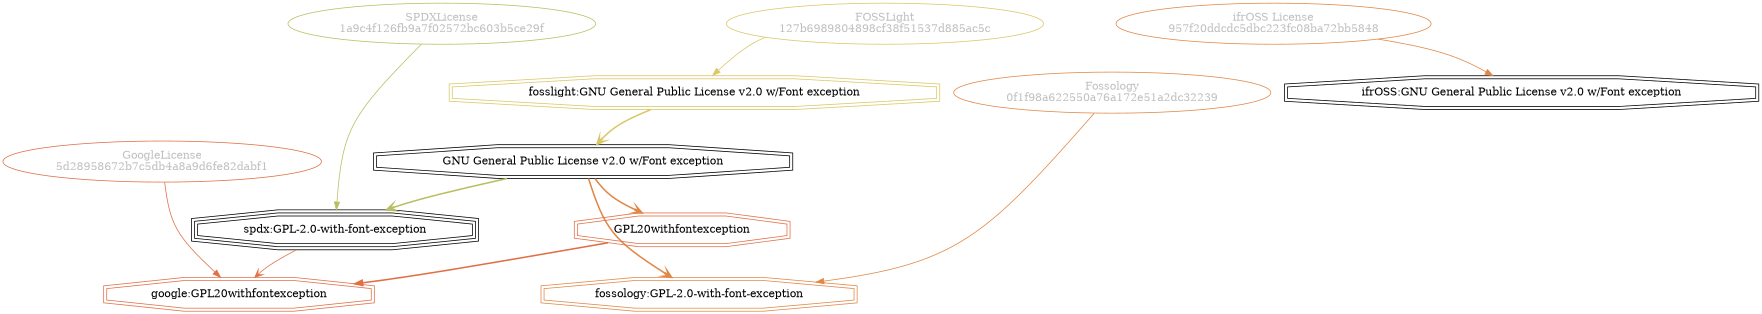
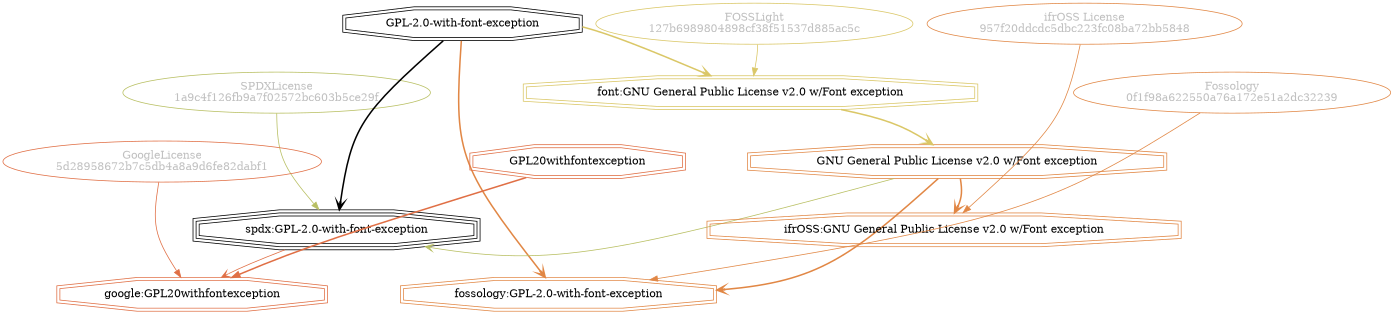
  strict digraph {
    splines=curved
    node [color="#e18745" shape=doubleoctagon]
    edge [color="#e18745" weight=0.7 arrowhead=vee style=bold]
    n1 [color="#b8bf62" fillcolor="beige;1" fontcolor=gray label="SPDXLicense\n1a9c4f126fb9a7f02572bc603b5ce29f" shape=ellipse]
    n2 [label="spdx:GPL-2.0-with-font-exception" shape=tripleoctagon color=""]
    n3 [color="#e06f45" label="google:GPL20withfontexception"]
+   n4 [label="GPL-2.0-with-font-exception" color=""]
    n5 [label="fossology:GPL-2.0-with-font-exception"]
-   n6 [color="#dac767" label="fosslight:GNU General Public License v2.0 w/Font exception"]
-   n7 [label="GNU General Public License v2.0 w/Font exception" color=""]
-   n8 [color=black label="ifrOSS:GNU General Public License v2.0 w/Font exception"]
+   n6 [color="#dac767" label="font:GNU General Public License v2.0 w/Font exception"]
+   n7 [label="GNU General Public License v2.0 w/Font exception"]
+   n8 [label="ifrOSS:GNU General Public License v2.0 w/Font exception"]
    n9 [color="#e06f45" fillcolor="beige;1" fontcolor=gray label="GoogleLicense\n5d28958672b7c5db4a8a9d6fe82dabf1" shape=ellipse]
    n10 [color="#e06f45" label=GPL20withfontexception]
    n11 [fillcolor="beige;1" fontcolor=gray label="Fossology\n0f1f98a622550a76a172e51a2dc32239" shape=ellipse]
    n12 [color="#dac767" fillcolor="beige;1" fontcolor=gray label="FOSSLight\n127b6989804898cf38f51537d885ac5c" shape=ellipse]
    n13 [fillcolor="beige;1" fontcolor=gray label="ifrOSS License\n957f20ddcdc5dbc223fc08ba72bb5848" shape=ellipse]
    n1 -> n2 [color="#b8bf62" weight=0.5 arrowhead="" style=""]
    n2 -> n3 [color="#e06f45" style=solid]
+   n4 -> n2 [color=""]
+   n4 -> n5
+   n4 -> n6 [color="#dac767"]
    n6 -> n7 [color="#dac767"]
-   n7 -> n2 [color="#b8bf62"]
+   n7 -> n2 [color="#b8bf62" style=solid]
    n7 -> n5
-   n7 -> n10
+   n7 -> n8
    n9 -> n3 [color="#e06f45" weight=0.5 arrowhead="" style=""]
    n10 -> n3 [arrowhead=normal color="#e06f45"]
    n11 -> n5 [weight=0.5 arrowhead="" style=""]
    n12 -> n6 [color="#dac767" weight=0.5 arrowhead="" style=""]
    n13 -> n8 [weight=0.5 arrowhead="" style=""]
  }
